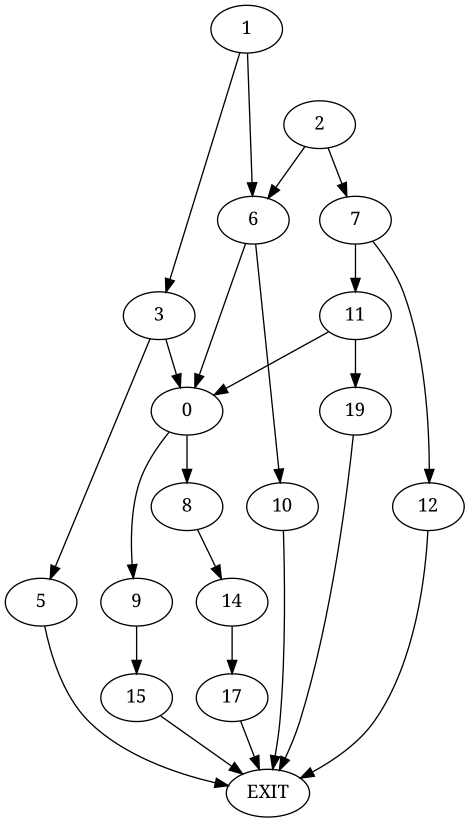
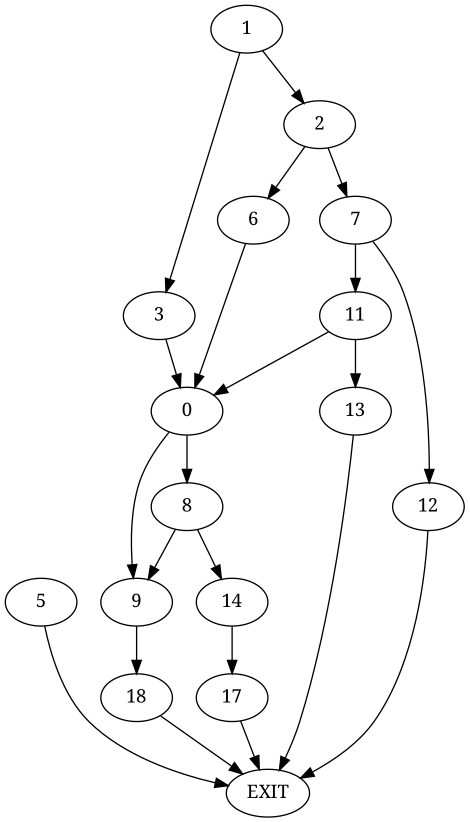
  digraph {
    fontname="Noto Serif"
    node [fontname="Noto Serif"]
    edge [fontname="Noto Serif"]
    1
    2
    3
    n4 [label=EXIT]
    6
    7
    n7 [label=0]
    5
-   10
    11
    12
    8
    9
    14
-   15
-   13 [label=19]
+   15 [label=18]
+   13
    17
-   1 -> 6
+   1 -> 2
    1 -> 3
    2 -> 6
    2 -> 7
    3 -> n7
-   3 -> 5
    6 -> n7
-   6 -> 10
    7 -> 11
    7 -> 12
    n7 -> 8
    n7 -> 9
    5 -> n4
-   10 -> n4
    11 -> n7
    11 -> 13
    12 -> n4
+   8 -> 9
    8 -> 14
    9 -> 15
    14 -> 17
    15 -> n4
    13 -> n4
    17 -> n4
  }
